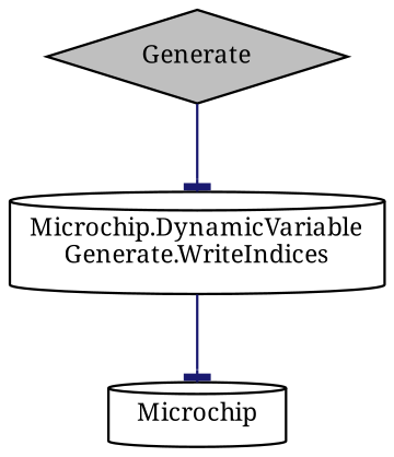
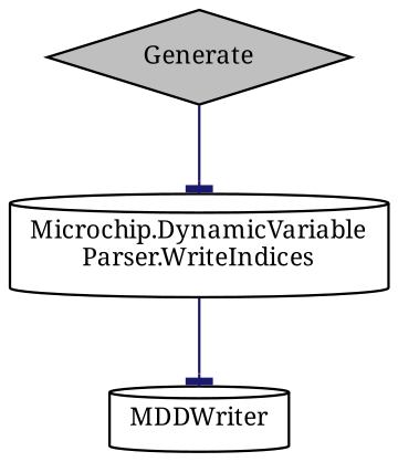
  digraph {
    fontname="Noto Serif"
    rankdir=TB
    node [color=black fillcolor=white fontname="Noto Serif" fontsize=10 shape=cylinder style=filled]
    edge [arrowhead=tee color=midnightblue fontname="Noto Serif" fontsize=10 labelfontname=Helvetica labelfontsize=10 style=solid]
    n1 [fillcolor=grey75 fontcolor=black height=0.2 label=Generate shape=diamond width=0.4]
-   n2 [height=0.2 label="Microchip.DynamicVariable\lGenerate.WriteIndices" width=0.4]
-   n3 [height=0.2 label=Microchip width=0.4]
+   n2 [height=0.2 label="Microchip.DynamicVariable\lParser.WriteIndices" width=0.4]
+   n3 [height=0.2 label=MDDWriter width=0.4]
    n1 -> n2
    n2 -> n3
  }
